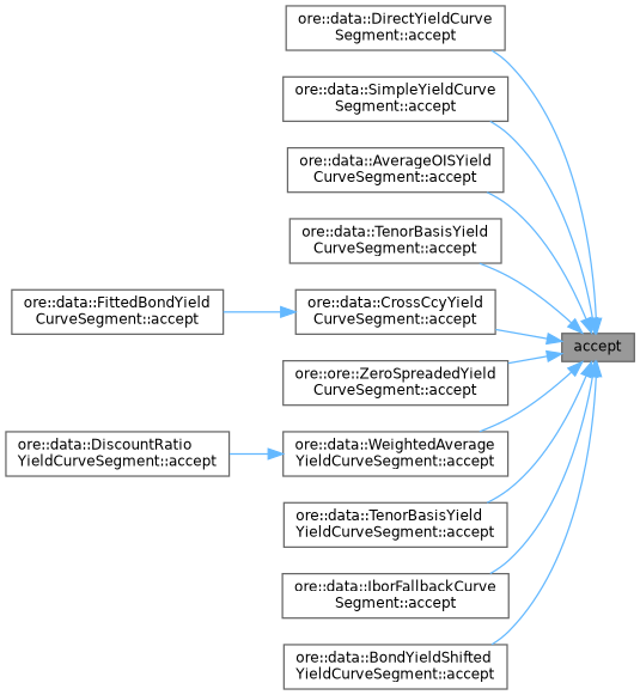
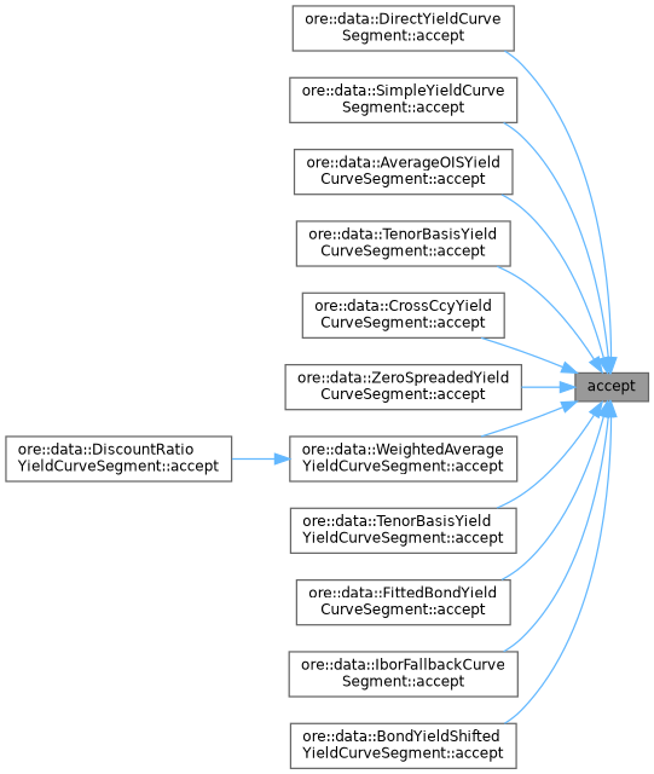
  digraph {
    rankdir=RL
    node [color=grey40 fillcolor=white fontname=Helvetica fontsize=10 shape=box style=filled]
    edge [color=steelblue1 dir=back fontname=Helvetica fontsize=10 labelfontname=Helvetica labelfontsize=10 style=solid]
    n1 [color=gray40 fillcolor=grey60 fontcolor=black height=0.2 label=accept width=0.4]
    n2 [height=0.2 label="ore::data::DirectYieldCurve\lSegment::accept" width=0.4]
    n3 [height=0.2 label="ore::data::SimpleYieldCurve\lSegment::accept" width=0.4]
    n4 [height=0.2 label="ore::data::AverageOISYield\lCurveSegment::accept" width=0.4]
    n5 [height=0.2 label="ore::data::TenorBasisYield\lCurveSegment::accept" width=0.4]
    n6 [height=0.2 label="ore::data::CrossCcyYield\lCurveSegment::accept" width=0.4]
-   n7 [height=0.2 label="ore::ore::ZeroSpreadedYield\lCurveSegment::accept" width=0.4]
+   n7 [height=0.2 label="ore::data::ZeroSpreadedYield\lCurveSegment::accept" width=0.4]
    n8 [height=0.2 label="ore::data::WeightedAverage\lYieldCurveSegment::accept" width=0.4]
    n9 [height=0.2 label="ore::data::TenorBasisYield\lYieldCurveSegment::accept" width=0.4]
    n10 [height=0.2 label="ore::data::FittedBondYield\lCurveSegment::accept" width=0.4]
    n11 [height=0.2 label="ore::data::IborFallbackCurve\lSegment::accept" width=0.4]
    n12 [height=0.2 label="ore::data::BondYieldShifted\lYieldCurveSegment::accept" width=0.4]
    n13 [height=0.2 label="ore::data::DiscountRatio\lYieldCurveSegment::accept" width=0.4]
    n1 -> n2
    n1 -> n3
    n1 -> n4
    n1 -> n5
    n1 -> n6
    n1 -> n7
    n1 -> n8
    n1 -> n9
-   n6 -> n10
+   n1 -> n10
    n1 -> n11
    n1 -> n12
    n8 -> n13
  }
